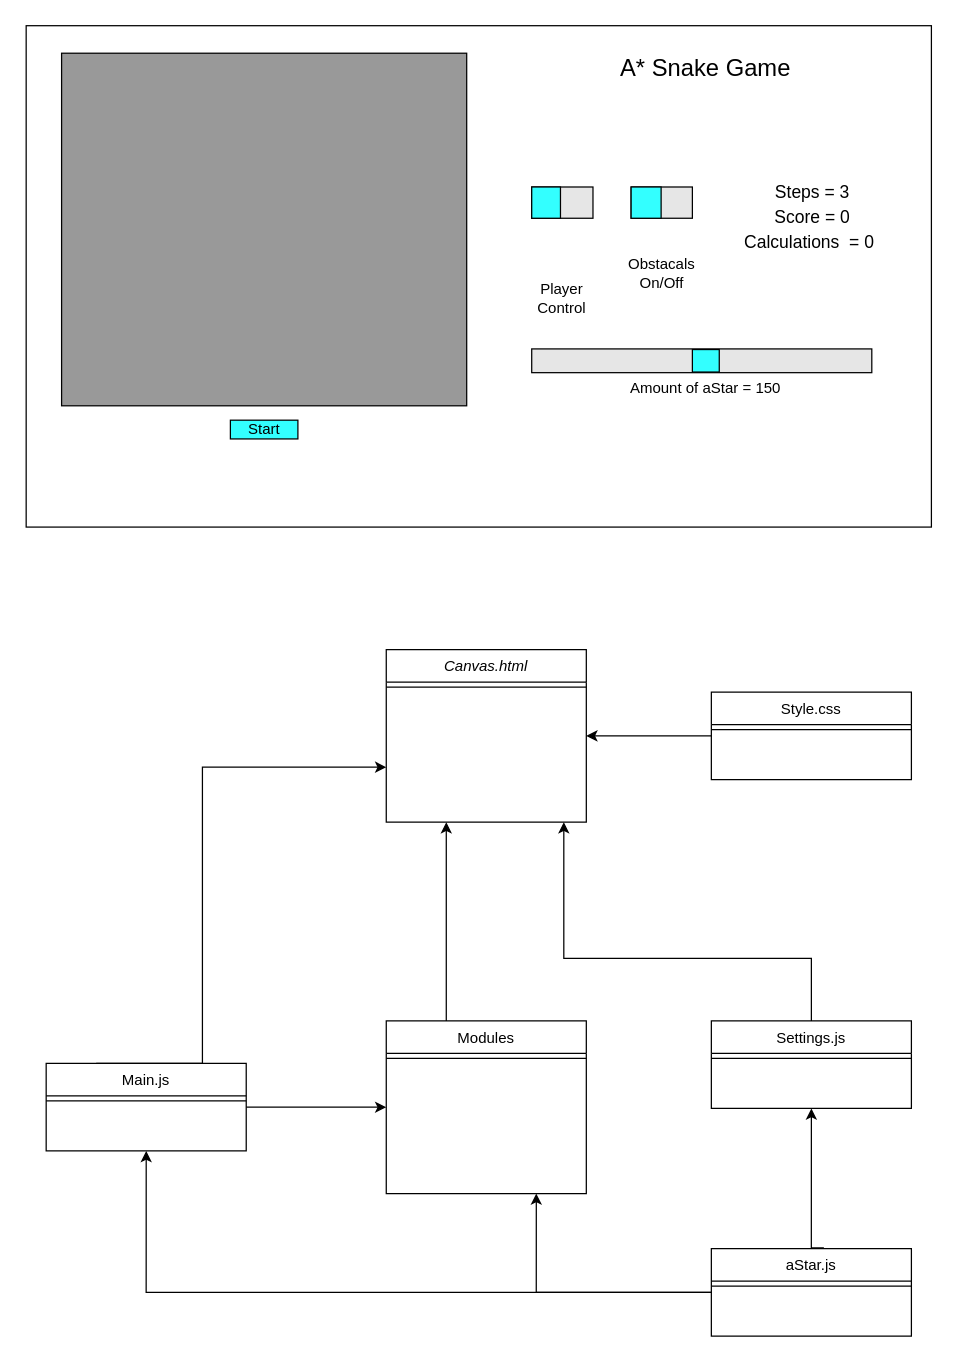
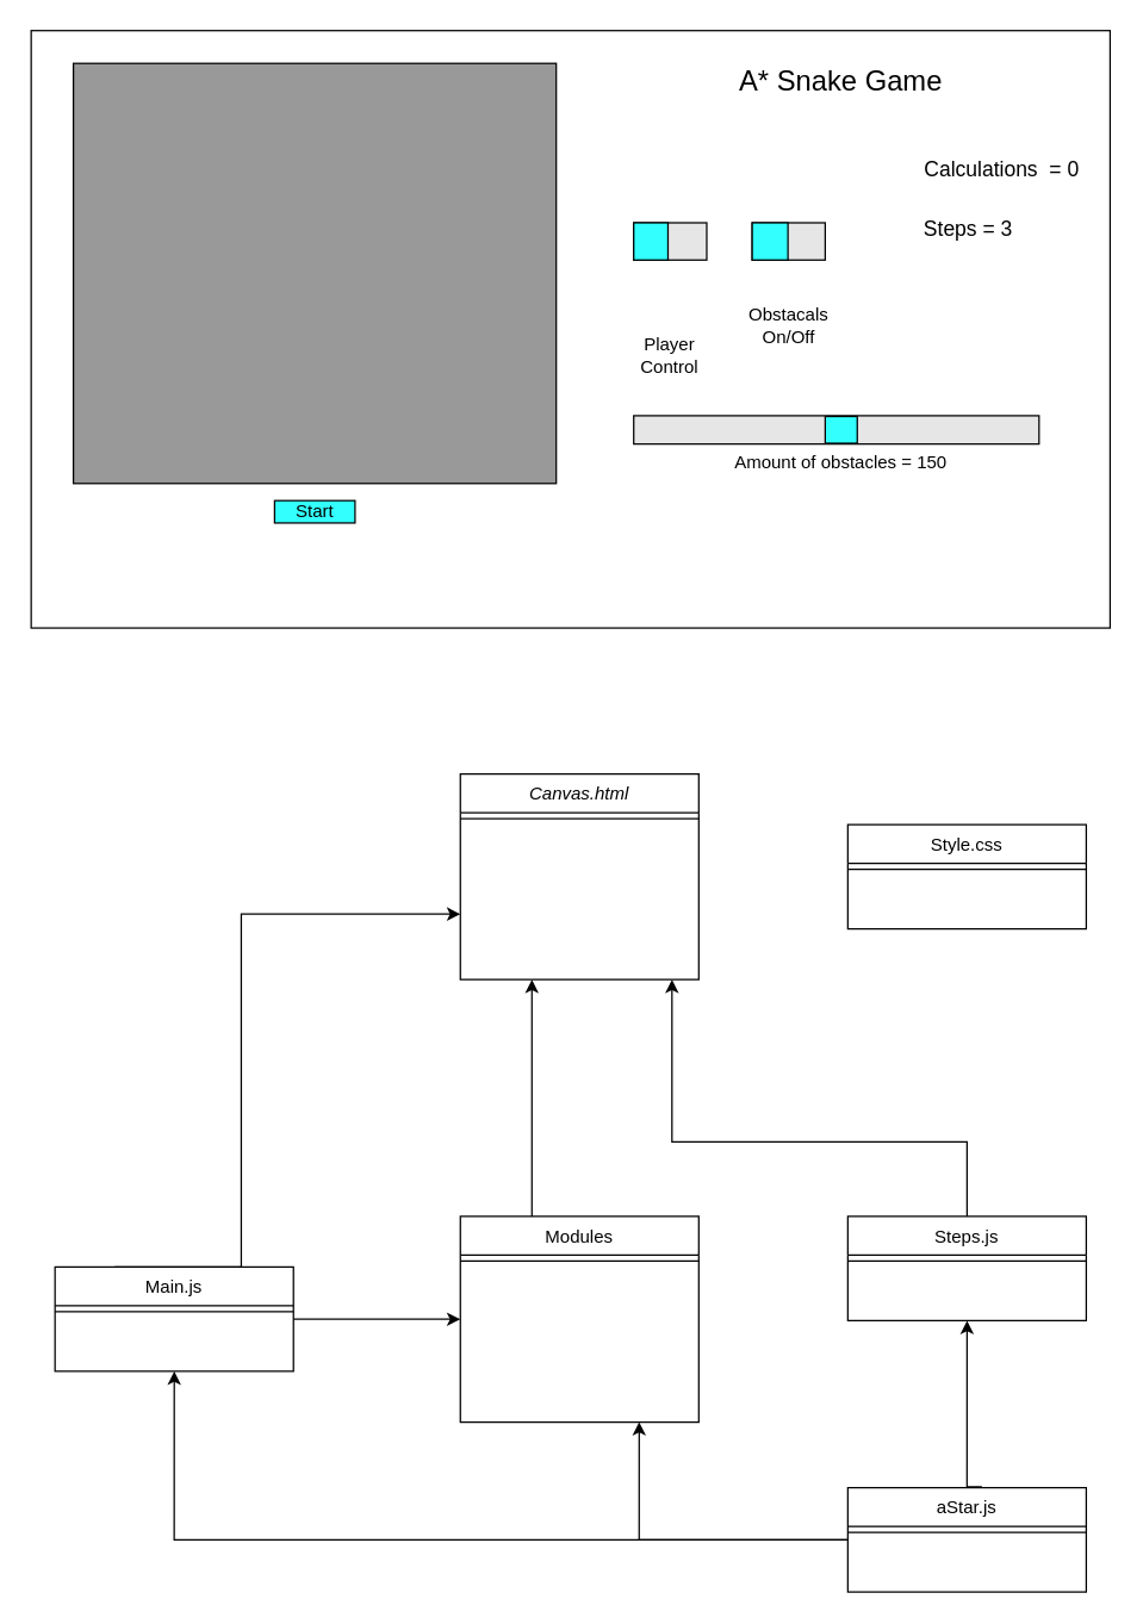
  <mxCell id="0" />
  <mxCell id="1" parent="0" />
  <mxCell id="2" value="Canvas.html" style="swimlane;fontStyle=2;align=center;verticalAlign=top;childLayout=stackLayout;horizontal=1;startSize=26;horizontalStack=0;resizeParent=1;resizeLast=0;collapsible=1;marginBottom=0;rounded=0;shadow=0;strokeWidth=1;" parent="1" vertex="1"><mxGeometry x="308.43" y="519" width="160" height="138" as="geometry"><mxRectangle x="230" y="140" width="160" height="26" as="alternateBounds" /></mxGeometry></mxCell>
  <mxCell id="3" value="" style="line;html=1;strokeWidth=1;align=left;verticalAlign=middle;spacingTop=-1;spacingLeft=3;spacingRight=3;rotatable=0;labelPosition=right;points=[];portConstraint=eastwest;" parent="2" vertex="1"><mxGeometry y="26" width="160" height="8" as="geometry" /></mxCell>
  <mxCell id="4" value="Modules&#10;" style="swimlane;fontStyle=0;align=center;verticalAlign=top;childLayout=stackLayout;horizontal=1;startSize=26;horizontalStack=0;resizeParent=1;resizeLast=0;collapsible=1;marginBottom=0;rounded=0;shadow=0;strokeWidth=1;" parent="1" vertex="1"><mxGeometry x="308.43" y="816" width="160" height="138" as="geometry"><mxRectangle x="130" y="380" width="160" height="26" as="alternateBounds" /></mxGeometry></mxCell>
  <mxCell id="5" value="" style="line;html=1;strokeWidth=1;align=left;verticalAlign=middle;spacingTop=-1;spacingLeft=3;spacingRight=3;rotatable=0;labelPosition=right;points=[];portConstraint=eastwest;" parent="4" vertex="1"><mxGeometry y="26" width="160" height="8" as="geometry" /></mxCell>
  <mxCell id="6" value="" style="endArrow=classic;endSize=6;endFill=1;shadow=0;strokeWidth=1;rounded=0;edgeStyle=elbowEdgeStyle;elbow=vertical;" parent="1" source="4" target="2" edge="1"><mxGeometry width="160" relative="1" as="geometry"><mxPoint x="288.43" y="602" as="sourcePoint" /><mxPoint x="288.43" y="602" as="targetPoint" /><Array as="points"><mxPoint x="356.43" y="736" /></Array></mxGeometry></mxCell>
- <mxCell id="7" value="Settings.js" style="swimlane;fontStyle=0;align=center;verticalAlign=top;childLayout=stackLayout;horizontal=1;startSize=26;horizontalStack=0;resizeParent=1;resizeLast=0;collapsible=1;marginBottom=0;rounded=0;shadow=0;strokeWidth=1;" parent="1" vertex="1"><mxGeometry x="568.43" y="816" width="160" height="70" as="geometry"><mxRectangle x="340" y="380" width="170" height="26" as="alternateBounds" /></mxGeometry></mxCell>
+ <mxCell id="7" value="Steps.js" style="swimlane;fontStyle=0;align=center;verticalAlign=top;childLayout=stackLayout;horizontal=1;startSize=26;horizontalStack=0;resizeParent=1;resizeLast=0;collapsible=1;marginBottom=0;rounded=0;shadow=0;strokeWidth=1;" parent="1" vertex="1"><mxGeometry x="568.43" y="816" width="160" height="70" as="geometry"><mxRectangle x="340" y="380" width="170" height="26" as="alternateBounds" /></mxGeometry></mxCell>
  <mxCell id="8" value="" style="line;html=1;strokeWidth=1;align=left;verticalAlign=middle;spacingTop=-1;spacingLeft=3;spacingRight=3;rotatable=0;labelPosition=right;points=[];portConstraint=eastwest;" parent="7" vertex="1"><mxGeometry y="26" width="160" height="8" as="geometry" /></mxCell>
  <mxCell id="9" value="" style="endArrow=classic;endSize=6;endFill=1;shadow=0;strokeWidth=1;rounded=0;edgeStyle=elbowEdgeStyle;elbow=vertical;" parent="1" source="7" target="2" edge="1"><mxGeometry width="160" relative="1" as="geometry"><mxPoint x="298.43" y="772" as="sourcePoint" /><mxPoint x="398.43" y="670" as="targetPoint" /><Array as="points"><mxPoint x="450.43" y="766" /><mxPoint x="444.43" y="731" /></Array></mxGeometry></mxCell>
- <mxCell id="10" style="edgeStyle=orthogonalEdgeStyle;rounded=0;orthogonalLoop=1;jettySize=auto;html=1;exitX=0;exitY=0.5;exitDx=0;exitDy=0;entryX=1;entryY=0.5;entryDx=0;entryDy=0;" parent="1" source="11" target="2" edge="1"><mxGeometry relative="1" as="geometry" /></mxCell>
  <mxCell id="11" value="Style.css" style="swimlane;fontStyle=0;align=center;verticalAlign=top;childLayout=stackLayout;horizontal=1;startSize=26;horizontalStack=0;resizeParent=1;resizeLast=0;collapsible=1;marginBottom=0;rounded=0;shadow=0;strokeWidth=1;" parent="1" vertex="1"><mxGeometry x="568.43" y="553" width="160" height="70" as="geometry"><mxRectangle x="340" y="380" width="170" height="26" as="alternateBounds" /></mxGeometry></mxCell>
  <mxCell id="12" value="" style="line;html=1;strokeWidth=1;align=left;verticalAlign=middle;spacingTop=-1;spacingLeft=3;spacingRight=3;rotatable=0;labelPosition=right;points=[];portConstraint=eastwest;" parent="11" vertex="1"><mxGeometry y="26" width="160" height="8" as="geometry" /></mxCell>
  <mxCell id="13" value="aStar.js&#10;" style="swimlane;fontStyle=0;align=center;verticalAlign=top;childLayout=stackLayout;horizontal=1;startSize=26;horizontalStack=0;resizeParent=1;resizeLast=0;collapsible=1;marginBottom=0;rounded=0;shadow=0;strokeWidth=1;" parent="1" vertex="1"><mxGeometry x="568.43" y="998" width="160" height="70" as="geometry"><mxRectangle x="340" y="380" width="170" height="26" as="alternateBounds" /></mxGeometry></mxCell>
  <mxCell id="14" style="edgeStyle=orthogonalEdgeStyle;rounded=0;orthogonalLoop=1;jettySize=auto;html=1;exitX=0;exitY=0.5;exitDx=0;exitDy=0;entryX=0.5;entryY=1;entryDx=0;entryDy=0;" parent="13" target="7" edge="1"><mxGeometry relative="1" as="geometry"><mxPoint x="90" y="-0.5" as="sourcePoint" /><mxPoint x="208" y="-209" as="targetPoint" /><Array as="points"><mxPoint x="80" y="-1" /></Array></mxGeometry></mxCell>
  <mxCell id="15" value="" style="line;html=1;strokeWidth=1;align=left;verticalAlign=middle;spacingTop=-1;spacingLeft=3;spacingRight=3;rotatable=0;labelPosition=right;points=[];portConstraint=eastwest;" parent="13" vertex="1"><mxGeometry y="26" width="160" height="8" as="geometry" /></mxCell>
  <mxCell id="16" style="edgeStyle=orthogonalEdgeStyle;rounded=0;orthogonalLoop=1;jettySize=auto;html=1;exitX=0.25;exitY=0;exitDx=0;exitDy=0;endArrow=classic;endFill=1;" parent="1" source="17" edge="1"><mxGeometry relative="1" as="geometry"><mxPoint x="308.43" y="613" as="targetPoint" /><Array as="points"><mxPoint x="161.43" y="613" /></Array></mxGeometry></mxCell>
  <mxCell id="17" value="Main.js" style="swimlane;fontStyle=0;align=center;verticalAlign=top;childLayout=stackLayout;horizontal=1;startSize=26;horizontalStack=0;resizeParent=1;resizeLast=0;collapsible=1;marginBottom=0;rounded=0;shadow=0;strokeWidth=1;" parent="1" vertex="1"><mxGeometry x="36.43" y="850" width="160" height="70" as="geometry"><mxRectangle x="340" y="380" width="170" height="26" as="alternateBounds" /></mxGeometry></mxCell>
  <mxCell id="18" value="" style="line;html=1;strokeWidth=1;align=left;verticalAlign=middle;spacingTop=-1;spacingLeft=3;spacingRight=3;rotatable=0;labelPosition=right;points=[];portConstraint=eastwest;" parent="17" vertex="1"><mxGeometry y="26" width="160" height="8" as="geometry" /></mxCell>
  <mxCell id="19" style="edgeStyle=orthogonalEdgeStyle;rounded=0;orthogonalLoop=1;jettySize=auto;html=1;entryX=0.75;entryY=1;entryDx=0;entryDy=0;exitX=0;exitY=0.5;exitDx=0;exitDy=0;" parent="1" source="13" target="4" edge="1"><mxGeometry relative="1" as="geometry"><mxPoint x="373.43" y="1154" as="sourcePoint" /><mxPoint x="357.43" y="918.25" as="targetPoint" /><Array as="points"><mxPoint x="428.43" y="1033" /></Array></mxGeometry></mxCell>
  <mxCell id="20" style="edgeStyle=orthogonalEdgeStyle;rounded=0;orthogonalLoop=1;jettySize=auto;html=1;exitX=0;exitY=0.5;exitDx=0;exitDy=0;entryX=0.5;entryY=1;entryDx=0;entryDy=0;" parent="1" source="13" target="17" edge="1"><mxGeometry relative="1" as="geometry"><mxPoint x="528.43" y="1109" as="sourcePoint" /><mxPoint x="648.43" y="868" as="targetPoint" /><Array as="points"><mxPoint x="116.43" y="1033" /></Array></mxGeometry></mxCell>
  <mxCell id="21" style="edgeStyle=orthogonalEdgeStyle;rounded=0;orthogonalLoop=1;jettySize=auto;html=1;entryX=0;entryY=0.5;entryDx=0;entryDy=0;exitX=1;exitY=0.5;exitDx=0;exitDy=0;" parent="1" source="17" target="4" edge="1"><mxGeometry relative="1" as="geometry"><mxPoint x="156.43" y="921" as="sourcePoint" /><mxPoint x="210.43" y="866" as="targetPoint" /><Array as="points"><mxPoint x="234.43" y="885" /><mxPoint x="234.43" y="885" /></Array></mxGeometry></mxCell>
  <mxCell id="22" value="" style="rounded=0;whiteSpace=wrap;html=1;" parent="1" vertex="1"><mxGeometry x="20.43" y="20" width="724" height="401" as="geometry" /></mxCell>
  <mxCell id="23" value="" style="rounded=0;whiteSpace=wrap;html=1;fillColor=#999999;" parent="1" vertex="1"><mxGeometry x="48.76" y="42" width="324" height="282" as="geometry" /></mxCell>
  <mxCell id="24" value="" style="rounded=0;whiteSpace=wrap;html=1;fillColor=#33FFFF;" parent="1" vertex="1"><mxGeometry x="183.76" y="335.5" width="54" height="15" as="geometry" /></mxCell>
  <mxCell id="25" value="Start" style="text;html=1;strokeColor=none;fillColor=none;align=center;verticalAlign=middle;whiteSpace=wrap;rounded=0;" parent="1" vertex="1"><mxGeometry x="190.76" y="333" width="40" height="20" as="geometry" /></mxCell>
  <mxCell id="26" value="" style="rounded=0;whiteSpace=wrap;html=1;fillColor=#E6E6E6;" parent="1" vertex="1"><mxGeometry x="424.76" y="278.5" width="272" height="19" as="geometry" /></mxCell>
  <mxCell id="27" value="" style="rounded=0;whiteSpace=wrap;html=1;fillColor=#33FFFF;" parent="1" vertex="1"><mxGeometry x="553.26" y="279" width="21.5" height="18" as="geometry" /></mxCell>
- <mxCell id="28" value="Amount of aStar = 150" style="text;html=1;strokeColor=none;fillColor=none;align=center;verticalAlign=middle;whiteSpace=wrap;rounded=0;" parent="1" vertex="1"><mxGeometry x="469.14" y="300" width="189.75" height="20" as="geometry" /></mxCell>
+ <mxCell id="28" value="Amount of obstacles = 150" style="text;html=1;strokeColor=none;fillColor=none;align=center;verticalAlign=middle;whiteSpace=wrap;rounded=0;" parent="1" vertex="1"><mxGeometry x="469.14" y="300" width="189.75" height="20" as="geometry" /></mxCell>
  <mxCell id="29" value="" style="rounded=0;whiteSpace=wrap;html=1;fillColor=#E6E6E6;" parent="1" vertex="1"><mxGeometry x="424.76" y="149" width="49" height="25" as="geometry" /></mxCell>
  <mxCell id="30" value="" style="rounded=0;whiteSpace=wrap;html=1;fillColor=#33FFFF;" parent="1" vertex="1"><mxGeometry x="424.76" y="149" width="23" height="25" as="geometry" /></mxCell>
  <mxCell id="31" value="Player Control" style="text;html=1;strokeColor=none;fillColor=none;align=center;verticalAlign=middle;whiteSpace=wrap;rounded=0;" parent="1" vertex="1"><mxGeometry x="429.26" y="228" width="40" height="20" as="geometry" /></mxCell>
  <mxCell id="32" value="" style="rounded=0;whiteSpace=wrap;html=1;fillColor=#E6E6E6;" parent="1" vertex="1"><mxGeometry x="504.26" y="149" width="49" height="25" as="geometry" /></mxCell>
  <mxCell id="33" value="" style="rounded=0;whiteSpace=wrap;html=1;fillColor=#33FFFF;" parent="1" vertex="1"><mxGeometry x="504.26" y="149" width="24" height="25" as="geometry" /></mxCell>
  <mxCell id="34" value="Obstacals On/Off" style="text;html=1;strokeColor=none;fillColor=none;align=center;verticalAlign=middle;whiteSpace=wrap;rounded=0;" parent="1" vertex="1"><mxGeometry x="508.76" y="208" width="40" height="20" as="geometry" /></mxCell>
  <mxCell id="35" value="&lt;font style=&quot;font-size: 19px&quot;&gt;A* Snake Game&lt;/font&gt;" style="text;html=1;strokeColor=none;fillColor=none;align=center;verticalAlign=middle;whiteSpace=wrap;rounded=0;" parent="1" vertex="1"><mxGeometry x="483.15" y="45" width="161.75" height="20" as="geometry" /></mxCell>
- <mxCell id="36" value="&lt;font style=&quot;font-size: 14px&quot;&gt;Score = 0&lt;/font&gt;" style="text;html=1;strokeColor=none;fillColor=none;align=center;verticalAlign=middle;whiteSpace=wrap;rounded=0;" parent="1" vertex="1"><mxGeometry x="608.26" y="163" width="83" height="20" as="geometry" /></mxCell>
- <mxCell id="37" value="&lt;font style=&quot;font-size: 14px&quot;&gt;Calculations&amp;nbsp; = 0&lt;/font&gt;" style="text;html=1;strokeColor=none;fillColor=none;align=center;verticalAlign=middle;whiteSpace=wrap;rounded=0;" parent="1" vertex="1"><mxGeometry x="583.76" y="183" width="126" height="20" as="geometry" /></mxCell>
+ <mxCell id="37" value="&lt;font style=&quot;font-size: 14px&quot;&gt;Calculations&amp;nbsp; = 0&lt;/font&gt;" style="text;html=1;strokeColor=none;fillColor=none;align=center;verticalAlign=middle;whiteSpace=wrap;rounded=0;" parent="1" vertex="1"><mxGeometry x="608.76" y="103" width="126" height="20" as="geometry" /></mxCell>
  <mxCell id="38" value="&lt;font style=&quot;font-size: 14px&quot;&gt;Steps = 3&lt;/font&gt;" style="text;html=1;strokeColor=none;fillColor=none;align=center;verticalAlign=middle;whiteSpace=wrap;rounded=0;" parent="1" vertex="1"><mxGeometry x="608.26" y="143" width="83" height="20" as="geometry" /></mxCell>
